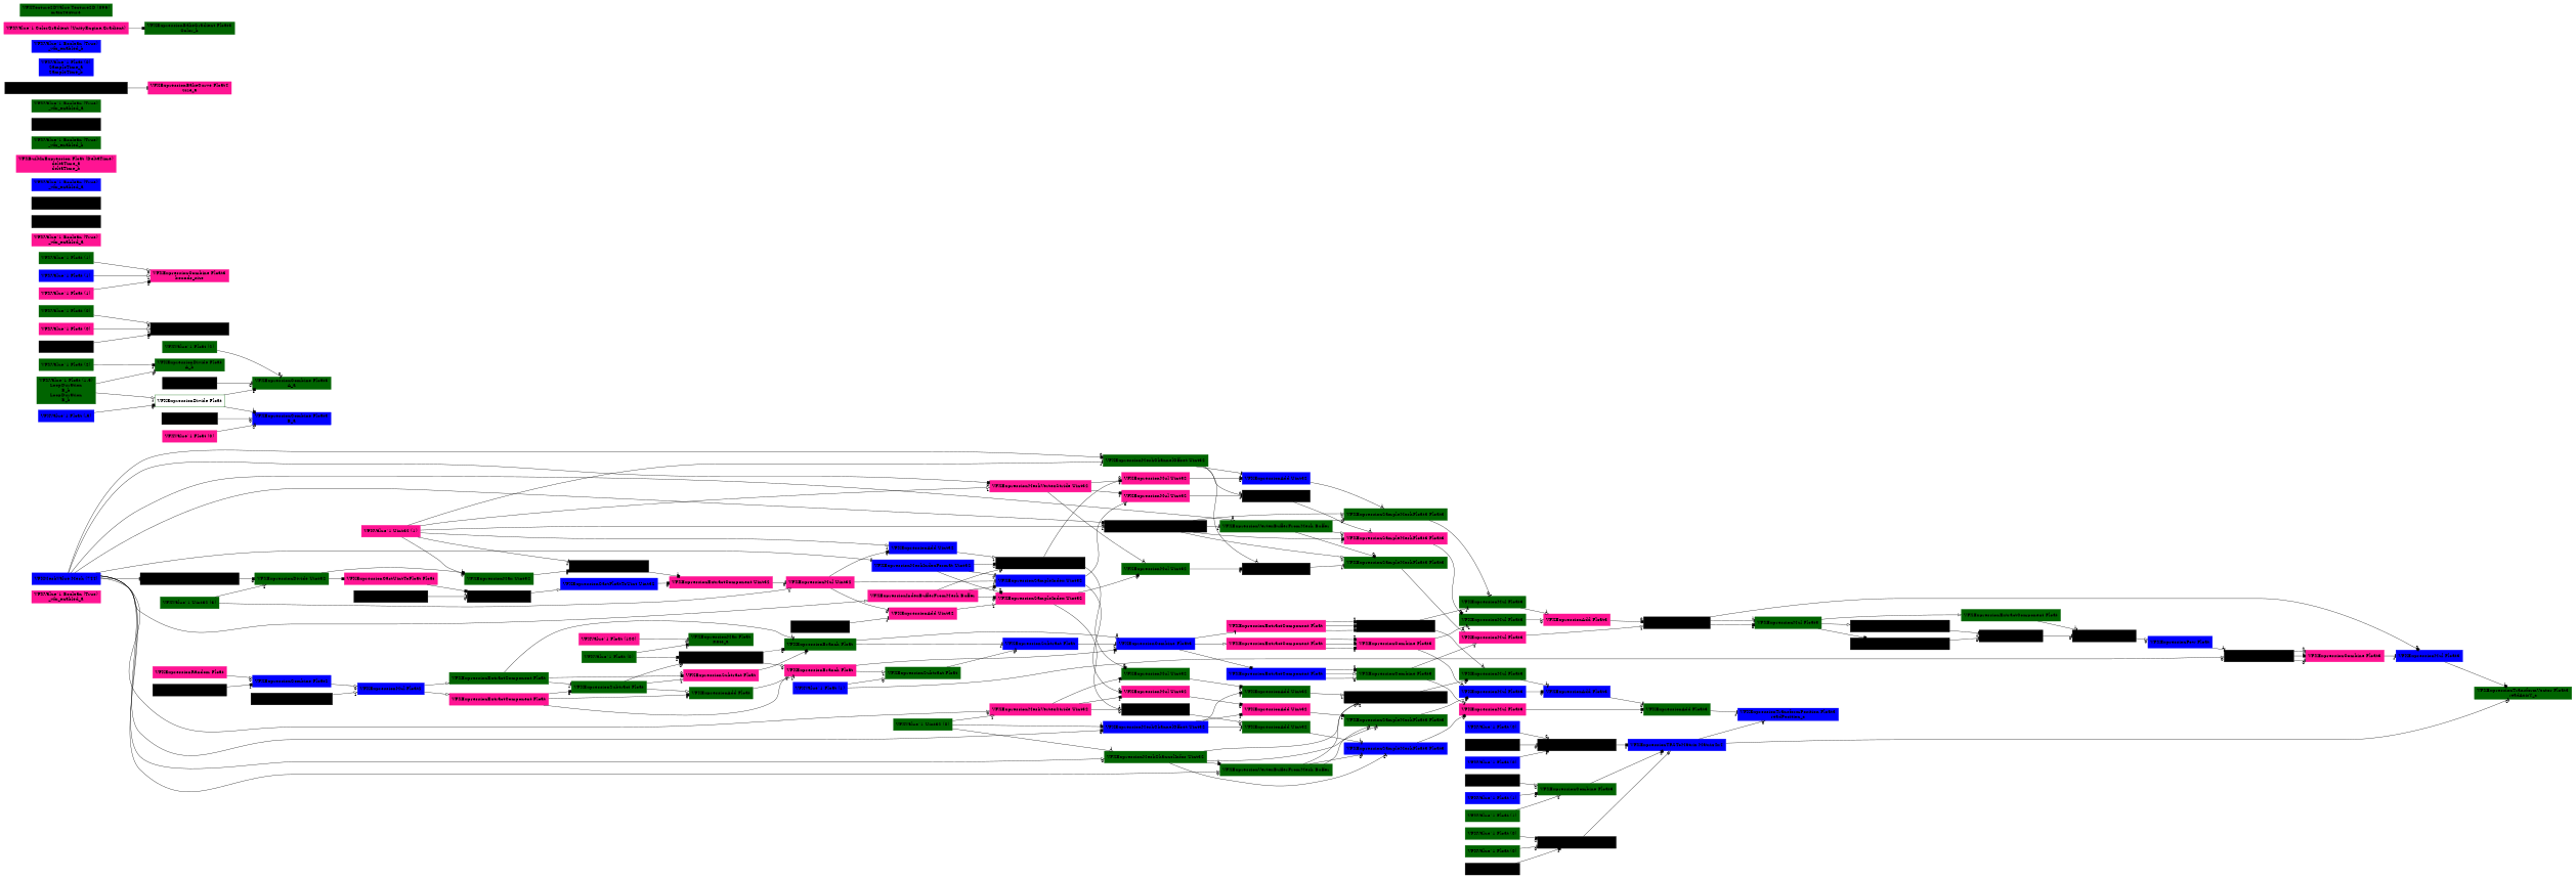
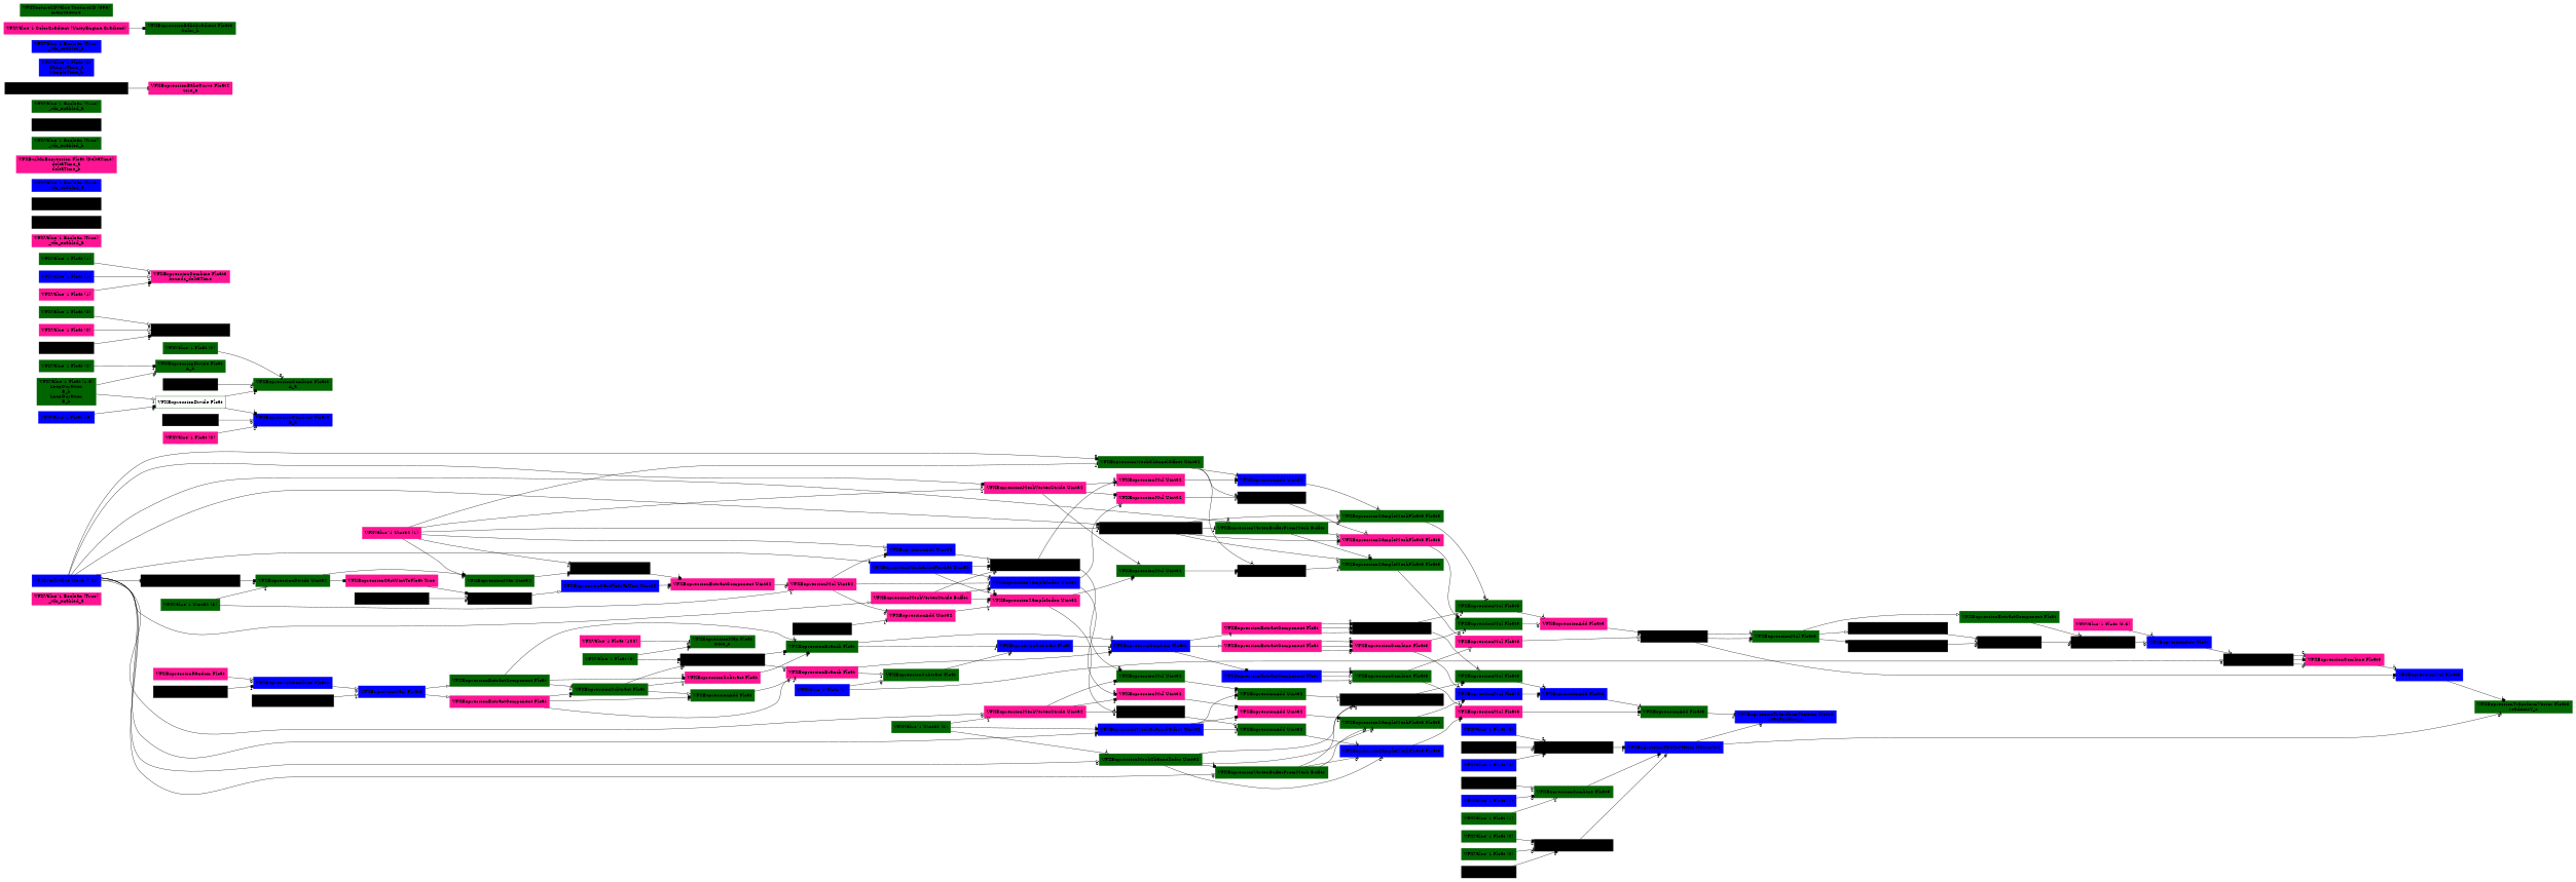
  digraph {
    rankdir=LR
    node [color=darkgreen shape=box style=filled]
    edge [arrowhead=box headlabel=0]
    n1 [color=deeppink label="VFXValue`1 Boolean (True)\n_vfx_enabled_a"]
    n2 [label="VFXExpressionMax Float\nRate_a"]
    n3 [color=deeppink label="VFXValue`1 Float (100)"]
    n4 [label="VFXValue`1 Float (0)"]
    n5 [color=black label="VFXExpressionCondition Boolean"]
    n6 [label="VFXExpressionBranch Float"]
    n7 [color=deeppink label="VFXExpressionBranch Float"]
    n8 [label="VFXValue`1 Float (1.5)\nLoopDuration\nB_b\nLoopDuration\nB_b"]
    n9 [label="VFXExpressionDivide Float" style=""]
    n10 [label="VFXExpressionDivide Float\nA_b"]
    n11 [label="VFXExpressionCombine Float3\nA_a"]
    n12 [color=blue label="VFXExpressionCombine Float3\nB_a"]
    n13 [color=black label="VFXExpressionCombine Float3\nbounds_center"]
    n14 [label="VFXValue`1 Float (0)"]
    n15 [color=deeppink label="VFXValue`1 Float (0)"]
    n16 [color=black label="VFXValue`1 Float (0)"]
-   n17 [color=deeppink label="VFXExpressionCombine Float3\nbounds_size"]
+   n17 [color=deeppink label="VFXExpressionCombine Float3\nbounds_deltaTime"]
    n18 [label="VFXValue`1 Float (1)"]
    n19 [color=blue label="VFXValue`1 Float (1)"]
    n20 [color=deeppink label="VFXValue`1 Float (1)"]
    n21 [color=deeppink label="VFXValue`1 Boolean (True)\n_vfx_enabled_a"]
    n22 [label="VFXValue`1 Float (2)"]
    n23 [color=blue label="VFXValue`1 Float (-5)"]
    n24 [color=black label="VFXValue`1 Float (0)"]
    n25 [color=black label="VFXValue`1 Float (-2)"]
    n26 [color=deeppink label="VFXValue`1 Float (0)"]
    n27 [color=black label="VFXValue`1 Boolean (True)\n_vfx_enabled_b"]
    n28 [label="VFXValue`1 Float (2)"]
    n29 [color=black label="VFXValue`1 Boolean (True)\n_vfx_enabled_c"]
    n30 [color=blue label="VFXExpressionTransformPosition Float3\nreadPosition_c"]
    n31 [color=blue label="VFXExpressionTRSToMatrix Matrix4x4"]
    n32 [label="VFXExpressionTransformVector Float3\nreadAxisY_c"]
    n33 [color=black label="VFXExpressionCombine Float3"]
    n34 [label="VFXValue`1 Float (0)"]
    n35 [color=black label="VFXValue`1 Float (0)"]
    n36 [label="VFXValue`1 Float (0)"]
    n37 [color=black label="VFXExpressionCombine Float3"]
    n38 [color=black label="VFXValue`1 Float (0)"]
    n39 [color=blue label="VFXValue`1 Float (0)"]
    n40 [color=blue label="VFXValue`1 Float (0)"]
    n41 [label="VFXExpressionCombine Float3"]
    n42 [color=blue label="VFXValue`1 Float (1)"]
    n43 [label="VFXValue`1 Float (1)"]
    n44 [color=black label="VFXValue`1 Float (1)"]
    n45 [label="VFXExpressionAdd Float3"]
    n46 [color=blue label="VFXExpressionAdd Float3"]
    n47 [color=blue label="VFXExpressionMul Float3"]
    n48 [label="VFXExpressionSampleMeshFloat3 Float3"]
    n49 [label="VFXExpressionVertexBufferFromMesh Buffer"]
    n50 [color=black label="VFXExpressionSampleMeshFloat3 Float3"]
    n51 [color=blue label="VFXExpressionSampleMeshFloat3 Float3"]
    n52 [label="VFXExpressionMul Float3"]
    n53 [color=deeppink label="VFXExpressionMul Float3"]
    n54 [color=blue label="VFXMeshValue Mesh (744)"]
    n55 [label="VFXExpressionMeshChannelInfos Uint32"]
-   n56 [color=deeppink label="VFXExpressionIndexBufferFromMesh Buffer"]
+   n56 [color=deeppink label="VFXExpressionMeshVertexStride Buffer"]
    n57 [color=black label="VFXExpressionMeshIndexCount Uint32"]
    n58 [color=blue label="VFXExpressionMeshIndexFormat Uint32"]
    n59 [color=deeppink label="VFXExpressionMeshVertexStride Uint32"]
    n60 [color=blue label="VFXExpressionMeshChannelOffset Uint32"]
    n61 [label="VFXExpressionVertexBufferFromMesh Buffer"]
    n62 [color=black label="VFXExpressionMeshChannelInfos Uint32"]
    n63 [color=deeppink label="VFXExpressionMeshVertexStride Uint32"]
    n64 [label="VFXExpressionMeshChannelOffset Uint32"]
    n65 [color=blue label="VFXExpressionSampleIndex Uint32"]
    n66 [color=black label="VFXExpressionSampleIndex Uint32"]
    n67 [color=deeppink label="VFXExpressionSampleIndex Uint32"]
    n68 [label="VFXExpressionDivide Uint32"]
    n69 [color=deeppink label="VFXExpressionMul Uint32"]
    n70 [label="VFXExpressionMul Uint32"]
    n71 [color=black label="VFXExpressionMul Uint32"]
    n72 [color=deeppink label="VFXExpressionAdd Uint32"]
    n73 [label="VFXExpressionAdd Uint32"]
    n74 [label="VFXExpressionAdd Uint32"]
    n75 [color=deeppink label="VFXExpressionSampleMeshFloat3 Float3"]
    n76 [label="VFXExpressionSampleMeshFloat3 Float3"]
    n77 [label="VFXExpressionSampleMeshFloat3 Float3"]
    n78 [color=deeppink label="VFXExpressionMul Uint32"]
    n79 [color=deeppink label="VFXExpressionMul Uint32"]
    n80 [label="VFXExpressionMul Uint32"]
    n81 [color=black label="VFXExpressionAdd Uint32"]
    n82 [color=blue label="VFXExpressionAdd Uint32"]
    n83 [color=black label="VFXExpressionAdd Uint32"]
    n84 [label="VFXValue`1 Uint32 (0)"]
    n85 [color=deeppink label="VFXExpressionMul Uint32"]
    n86 [color=blue label="VFXExpressionAdd Uint32"]
    n87 [color=deeppink label="VFXExpressionAdd Uint32"]
    n88 [color=deeppink label="VFXExpressionExtractComponent Uint32"]
    n89 [color=blue label="VFXExpressionCastFloatToUint Uint32"]
    n90 [color=black label="VFXExpressionMul Float"]
    n91 [color=black label="VFXExpressionRandom Float"]
-   n92 [color=deeppink label="VFXExpressionCastUintToFloat Float"]
+   n92 [color=deeppink label="VFXExpressionCastUintToFloat True"]
    n93 [label="VFXExpressionMax Uint32"]
    n94 [color=black label="VFXExpressionSubtract Uint32"]
    n95 [label="VFXValue`1 Uint32 (3)"]
    n96 [color=deeppink label="VFXValue`1 Uint32 (1)"]
    n97 [color=deeppink label="VFXExpressionCombine Float3"]
    n98 [label="VFXExpressionMul Float3"]
    n99 [color=deeppink label="VFXExpressionAdd Float3"]
    n100 [color=deeppink label="VFXExpressionExtractComponent Float"]
    n101 [color=blue label="VFXExpressionCombine Float3"]
    n102 [color=deeppink label="VFXExpressionExtractComponent Float"]
    n103 [color=blue label="VFXExpressionExtractComponent Float"]
    n104 [color=black label="VFXExpressionCombine Float3"]
    n105 [label="VFXExpressionCombine Float3"]
    n106 [color=blue label="VFXExpressionSubtract Float"]
    n107 [label="VFXExpressionSubtract Float"]
    n108 [label="VFXExpressionSubtract Float"]
    n109 [color=deeppink label="VFXExpressionSubtract Float"]
    n110 [label="VFXExpressionAdd Float"]
    n111 [color=deeppink label="VFXExpressionExtractComponent Float"]
    n112 [color=blue label="VFXExpressionMul Float2"]
    n113 [label="VFXExpressionExtractComponent Float"]
    n114 [color=blue label="VFXExpressionCombine Float2"]
    n115 [color=deeppink label="VFXExpressionRandom Float"]
    n116 [color=black label="VFXExpressionRandom Float"]
    n117 [color=black label="VFXValue`1 Float2 ((0.50, 0.50))"]
    n118 [color=blue label="VFXValue`1 Float (1)"]
    n119 [color=black label="VFXExpressionDivide Float"]
    n120 [color=deeppink label="VFXExpressionCombine Float3"]
    n121 [label="VFXExpressionMul Float3"]
    n122 [color=black label="VFXValue`1 Uint32 (2)"]
    n123 [color=deeppink label="VFXExpressionMul Float3"]
    n124 [color=black label="VFXExpressionAdd Float3"]
    n125 [color=blue label="VFXExpressionMul Float3"]
    n126 [label="VFXExpressionMul Float3"]
    n127 [color=black label="VFXExpressionExtractComponent Float"]
    n128 [color=black label="VFXExpressionExtractComponent Float"]
    n129 [label="VFXExpressionExtractComponent Float"]
    n130 [color=blue label="VFXExpressionPow Float"]
    n131 [color=black label="VFXExpressionAdd Float"]
    n132 [color=black label="VFXExpressionAdd Float"]
+   n133 [color=deeppink label="VFXValue`1 Float (0.5)"]
    n134 [color=blue label="VFXValue`1 Boolean (True)\n_vfx_enabled_a"]
    n135 [color=deeppink label="VFXBuiltInExpression Float (DeltaTime)\ndeltaTime_a\ndeltaTime_b"]
    n136 [label="VFXValue`1 Boolean (True)\n_vfx_enabled_b"]
    n137 [color=black label="VFXValue`1 Boolean (True)\n_vfx_enabled_c"]
    n138 [label="VFXValue`1 Boolean (True)\n_vfx_enabled_a"]
    n139 [color=deeppink label="VFXExpressionBakeCurve Float4\nSize_a"]
    n140 [color=black label="VFXValue`1 Curve (UnityEngine.AnimationCurve)"]
    n141 [color=blue label="VFXValue`1 Float (0)\nSampleTime_a\nSampleTime_b"]
    n142 [color=blue label="VFXValue`1 Boolean (True)\n_vfx_enabled_b"]
    n143 [label="VFXExpressionBakeGradient Float3\nColor_b"]
    n144 [color=deeppink label="VFXValue`1 ColorGradient (UnityEngine.Gradient)"]
    n145 [label="VFXTexture2DValue Texture2D (896)\nmainTexture"]
    n3 -> n2 [arrowhead=tee]
    n4 -> n2 [headlabel=1]
    n4 -> n5 [headlabel=1]
    n5 -> n6
    n5 -> n7 [arrowhead=onormal]
    n6 -> n101 [arrowhead=onormal]
    n6 -> n106 [arrowhead=tee headlabel=1]
    n7 -> n101 [headlabel=1]
    n7 -> n107 [arrowhead=onormal headlabel=1]
    n8 -> n9 [arrowhead=onormal headlabel=1]
    n8 -> n10 [arrowhead=tee]
    n9 -> n11 [headlabel=1]
    n9 -> n12 [headlabel=1]
    n14 -> n13 [arrowhead=onormal]
    n15 -> n13 [arrowhead=onormal headlabel=1]
    n16 -> n13 [headlabel=2]
    n18 -> n17 [arrowhead=onormal]
    n19 -> n17 [arrowhead=onormal headlabel=1]
    n20 -> n17 [headlabel=2]
    n22 -> n11 [arrowhead=tee]
    n23 -> n9
    n24 -> n11 [arrowhead=tee headlabel=2]
    n25 -> n12 [arrowhead=onormal]
    n26 -> n12 [arrowhead=tee headlabel=2]
    n28 -> n10 [headlabel=1]
    n31 -> n30 [arrowhead=onormal]
    n31 -> n32 [arrowhead=tee]
    n33 -> n31 [arrowhead=onormal]
    n34 -> n33 [arrowhead=tee]
    n35 -> n33 [headlabel=1]
    n36 -> n33 [headlabel=2]
    n37 -> n31 [headlabel=1]
    n38 -> n37 [arrowhead=tee]
    n39 -> n37 [headlabel=1]
    n40 -> n37 [arrowhead=tee headlabel=2]
    n41 -> n31 [headlabel=2]
    n42 -> n41
    n43 -> n41 [arrowhead=onormal headlabel=1]
    n44 -> n41 [arrowhead=onormal headlabel=2]
    n45 -> n30 [arrowhead=tee headlabel=1]
    n46 -> n45 [arrowhead=tee]
    n47 -> n46
    n48 -> n47
    n49 -> n48 [arrowhead=tee]
    n49 -> n50 [arrowhead=tee]
    n49 -> n51 [arrowhead=tee]
    n50 -> n52
    n51 -> n53
    n52 -> n46 [arrowhead=tee headlabel=1]
    n53 -> n45 [headlabel=1]
    n54 -> n49 [arrowhead=onormal]
    n54 -> n55 [arrowhead=onormal]
    n54 -> n56 [arrowhead=onormal headlabel=""]
    n54 -> n57 [arrowhead=tee headlabel=""]
    n54 -> n58 [arrowhead=tee headlabel=""]
    n54 -> n59 [arrowhead=onormal]
    n54 -> n60
    n54 -> n61 [arrowhead=onormal]
    n54 -> n62
    n54 -> n63
    n54 -> n64
    n55 -> n48 [arrowhead=tee headlabel=2]
    n55 -> n49 [headlabel=1]
    n55 -> n50 [arrowhead=tee headlabel=2]
    n55 -> n51 [arrowhead=tee headlabel=2]
    n56 -> n65
    n56 -> n66 [arrowhead=tee]
    n56 -> n67
    n57 -> n68
    n58 -> n65 [arrowhead=tee headlabel=2]
    n58 -> n66 [headlabel=2]
    n58 -> n67 [headlabel=2]
    n59 -> n69 [headlabel=1]
    n59 -> n70 [headlabel=1]
    n59 -> n71 [arrowhead=onormal headlabel=1]
    n60 -> n72 [headlabel=1]
    n60 -> n73 [headlabel=1]
    n60 -> n74 [arrowhead=tee headlabel=1]
    n61 -> n75 [arrowhead=onormal]
    n61 -> n76 [arrowhead=tee]
    n61 -> n77
    n62 -> n61 [arrowhead=tee headlabel=1]
    n62 -> n75 [headlabel=2]
    n62 -> n76 [arrowhead=onormal headlabel=2]
    n62 -> n77 [arrowhead=onormal headlabel=2]
    n63 -> n78 [headlabel=1]
    n63 -> n79 [arrowhead=onormal headlabel=1]
    n63 -> n80 [arrowhead=onormal headlabel=1]
    n64 -> n81 [arrowhead=tee headlabel=1]
    n64 -> n82 [arrowhead=tee headlabel=1]
    n64 -> n83 [arrowhead=onormal headlabel=1]
    n65 -> n69
    n65 -> n78 [arrowhead=onormal]
    n66 -> n70
    n66 -> n79
    n67 -> n71 [arrowhead=onormal]
    n67 -> n80
    n68 -> n92 [headlabel=""]
    n68 -> n93
    n69 -> n72
    n70 -> n73
    n71 -> n74 [arrowhead=onormal]
    n72 -> n48 [headlabel=1]
    n73 -> n50 [arrowhead=onormal headlabel=1]
    n74 -> n51 [arrowhead=tee headlabel=1]
    n75 -> n98
    n76 -> n121 [arrowhead=tee]
    n77 -> n123 [arrowhead=onormal]
    n78 -> n81 [arrowhead=tee]
    n79 -> n82
    n80 -> n83
    n81 -> n75 [arrowhead=onormal headlabel=1]
    n82 -> n76 [arrowhead=onormal headlabel=1]
    n83 -> n77 [arrowhead=tee headlabel=1]
    n84 -> n55 [arrowhead=onormal headlabel=1]
    n84 -> n59 [arrowhead=onormal headlabel=1]
    n84 -> n60 [headlabel=1]
    n85 -> n65 [arrowhead=tee headlabel=1]
    n85 -> n86
    n85 -> n87 [arrowhead=tee]
    n86 -> n66 [arrowhead=onormal headlabel=1]
    n87 -> n67 [arrowhead=onormal headlabel=1]
    n88 -> n85 [arrowhead=tee]
    n89 -> n88
    n90 -> n89 [arrowhead=onormal headlabel=""]
    n91 -> n90 [arrowhead=tee]
    n92 -> n90 [headlabel=1]
    n93 -> n94
    n94 -> n88 [headlabel=1]
    n95 -> n68 [arrowhead=onormal headlabel=1]
    n95 -> n85 [arrowhead=onormal headlabel=1]
    n96 -> n62 [arrowhead=tee headlabel=1]
    n96 -> n63 [arrowhead=onormal headlabel=1]
    n96 -> n64 [arrowhead=tee headlabel=1]
    n96 -> n86 [arrowhead=onormal headlabel=1]
    n96 -> n93 [headlabel=1]
    n96 -> n94 [arrowhead=tee headlabel=1]
    n97 -> n47 [arrowhead=onormal headlabel=1]
    n97 -> n98 [arrowhead=tee headlabel=1]
    n98 -> n99 [arrowhead=onormal]
    n99 -> n124
    n100 -> n97
    n100 -> n97 [headlabel=1]
    n100 -> n97 [headlabel=2]
    n101 -> n100 [arrowhead=onormal headlabel=""]
    n101 -> n102 [arrowhead=tee headlabel=""]
    n101 -> n103 [headlabel=""]
    n102 -> n104
    n102 -> n104 [headlabel=1]
    n102 -> n104 [headlabel=2]
    n103 -> n105 [arrowhead=onormal]
    n103 -> n105 [arrowhead=onormal headlabel=1]
    n103 -> n105 [headlabel=2]
    n104 -> n52 [arrowhead=onormal headlabel=1]
    n104 -> n121 [arrowhead=tee headlabel=1]
    n105 -> n53 [arrowhead=tee headlabel=1]
    n105 -> n123 [arrowhead=onormal headlabel=1]
    n106 -> n101 [arrowhead=tee headlabel=2]
    n107 -> n106 [arrowhead=tee]
    n108 -> n5 [arrowhead=tee]
    n108 -> n109 [arrowhead=onormal headlabel=1]
    n108 -> n110 [arrowhead=onormal headlabel=1]
    n109 -> n6 [headlabel=2]
    n110 -> n7 [arrowhead=tee headlabel=1]
    n111 -> n7 [arrowhead=onormal headlabel=2]
    n111 -> n108
    n111 -> n110
    n112 -> n111 [arrowhead=onormal headlabel=""]
    n112 -> n113 [arrowhead=onormal headlabel=""]
    n113 -> n6 [arrowhead=tee headlabel=1]
    n113 -> n108 [arrowhead=tee headlabel=1]
    n113 -> n109
    n114 -> n112 [arrowhead=onormal]
    n115 -> n114 [arrowhead=onormal]
    n116 -> n114 [headlabel=1]
    n117 -> n112 [arrowhead=onormal headlabel=1]
    n118 -> n107 [arrowhead=onormal]
    n118 -> n119 [arrowhead=onormal]
    n119 -> n120 [arrowhead=tee]
    n119 -> n120 [headlabel=1]
    n119 -> n120 [arrowhead=tee headlabel=2]
    n120 -> n125 [arrowhead=tee headlabel=1]
    n121 -> n99 [arrowhead=onormal headlabel=1]
    n122 -> n87 [arrowhead=tee headlabel=1]
    n123 -> n124 [arrowhead=onormal headlabel=1]
    n124 -> n125
    n124 -> n126
    n124 -> n126 [arrowhead=tee headlabel=1]
    n125 -> n32 [headlabel=1]
    n126 -> n127 [headlabel=""]
    n126 -> n128 [arrowhead=onormal headlabel=""]
    n126 -> n129 [arrowhead=onormal headlabel=""]
    n127 -> n132 [arrowhead=tee]
    n128 -> n132 [arrowhead=tee headlabel=1]
    n129 -> n131 [arrowhead=tee headlabel=1]
    n130 -> n119 [arrowhead=tee headlabel=1]
    n131 -> n130 [arrowhead=onormal]
    n132 -> n131 [arrowhead=tee]
+   n133 -> n130 [arrowhead=onormal headlabel=1]
    n140 -> n139 [arrowhead=tee headlabel=""]
    n144 -> n143 [headlabel=""]
  }
